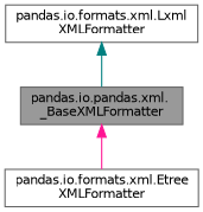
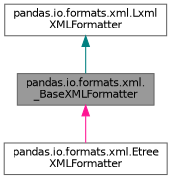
  digraph {
    node [color=gray40 fillcolor=white fontname=Helvetica fontsize=10 shape=box style=filled]
    edge [dir=back fontname=Helvetica fontsize=10 labelfontname=Helvetica labelfontsize=10 style=solid]
-   n1 [fillcolor=grey60 fontcolor=black height=0.2 label="pandas.io.pandas.xml.\l_BaseXMLFormatter" width=0.4]
+   n1 [fillcolor=grey60 fontcolor=black height=0.2 label="pandas.io.formats.xml.\l_BaseXMLFormatter" width=0.4]
    n2 [height=0.2 label="pandas.io.formats.xml.Etree\lXMLFormatter" width=0.4]
    n3 [height=0.2 label="pandas.io.formats.xml.Lxml\lXMLFormatter" width=0.4]
    n1 -> n2 [color=deeppink]
    n3 -> n1 [color=teal]
  }
